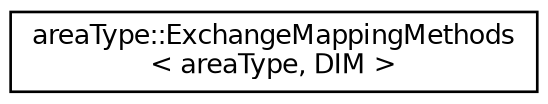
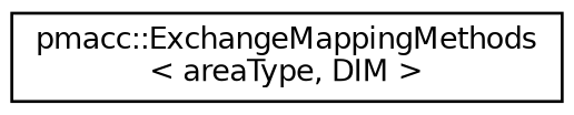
  digraph {
    rankdir=LR
-   n1 [color=black fillcolor=white fontname=Helvetica fontsize=10 height=0.2 label="areaType::ExchangeMappingMethods\l\< areaType, DIM \>" shape=record style=filled width=0.4]
+   n1 [color=black fillcolor=white fontname=Helvetica fontsize=10 height=0.2 label="pmacc::ExchangeMappingMethods\l\< areaType, DIM \>" shape=record style=filled width=0.4]
  }
